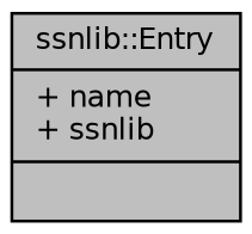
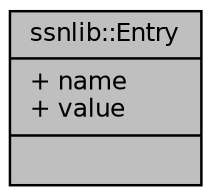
  digraph {
-   n1 [color=black fillcolor=grey75 fontcolor=black fontname=Helvetica fontsize=10 height=0.2 label="{ssnlib::Entry\n|+ name\l+ ssnlib\l|}" shape=record style=filled width=0.4]
+   n1 [color=black fillcolor=grey75 fontcolor=black fontname=Helvetica fontsize=10 height=0.2 label="{ssnlib::Entry\n|+ name\l+ value\l|}" shape=record style=filled width=0.4]
  }
